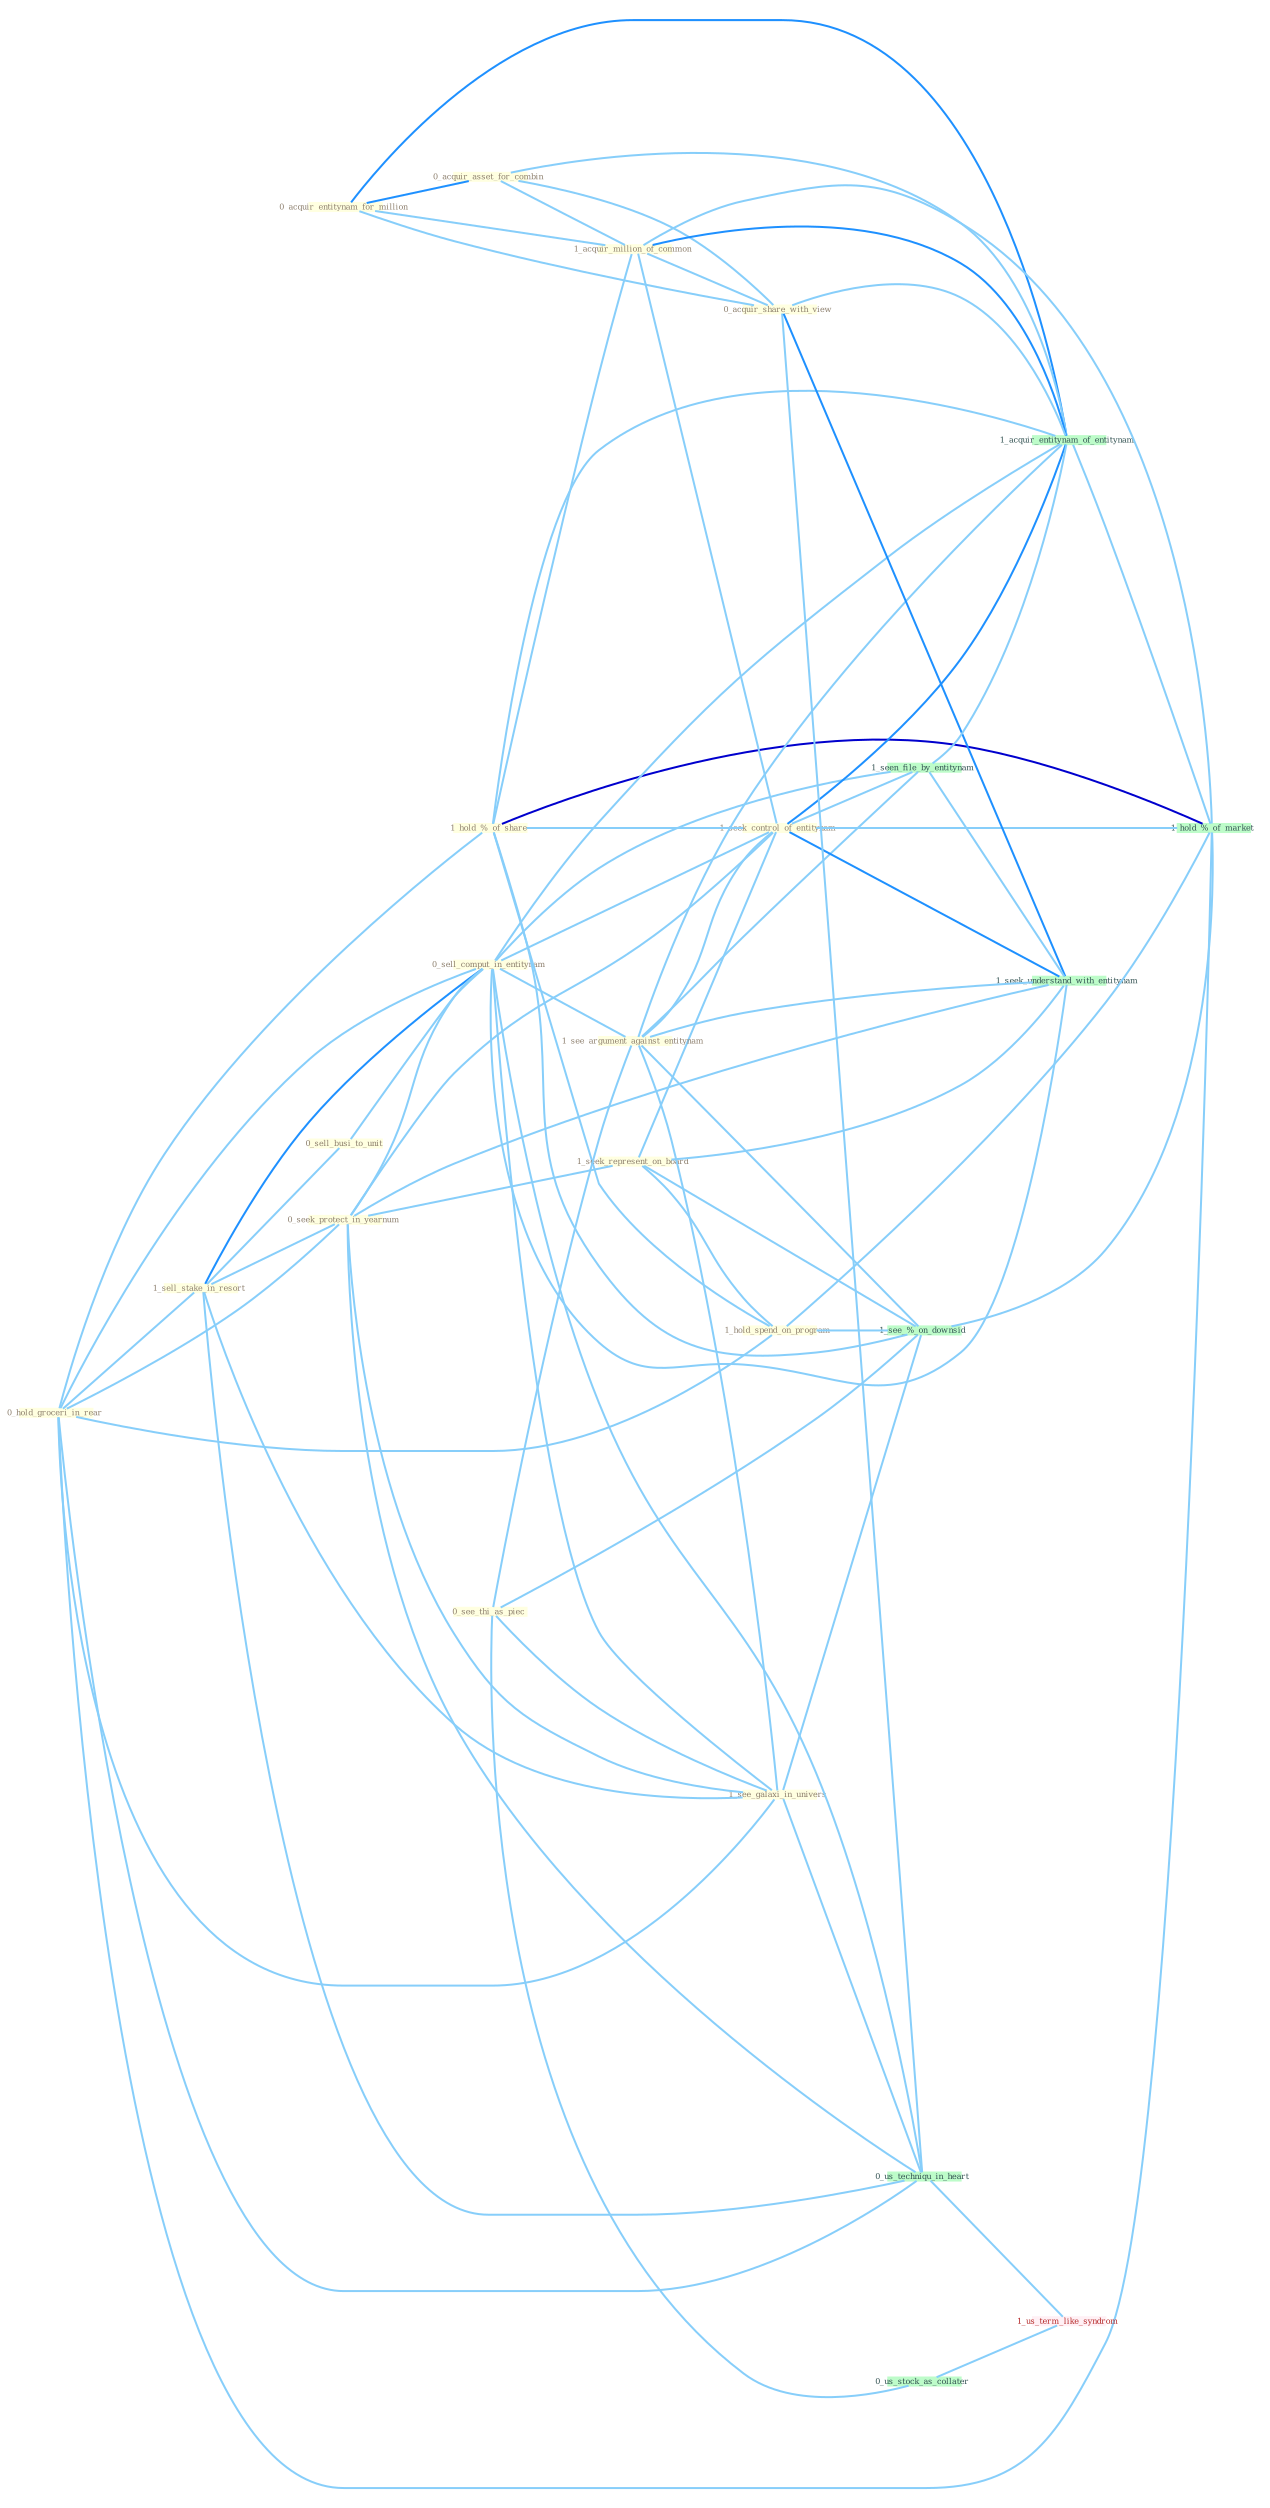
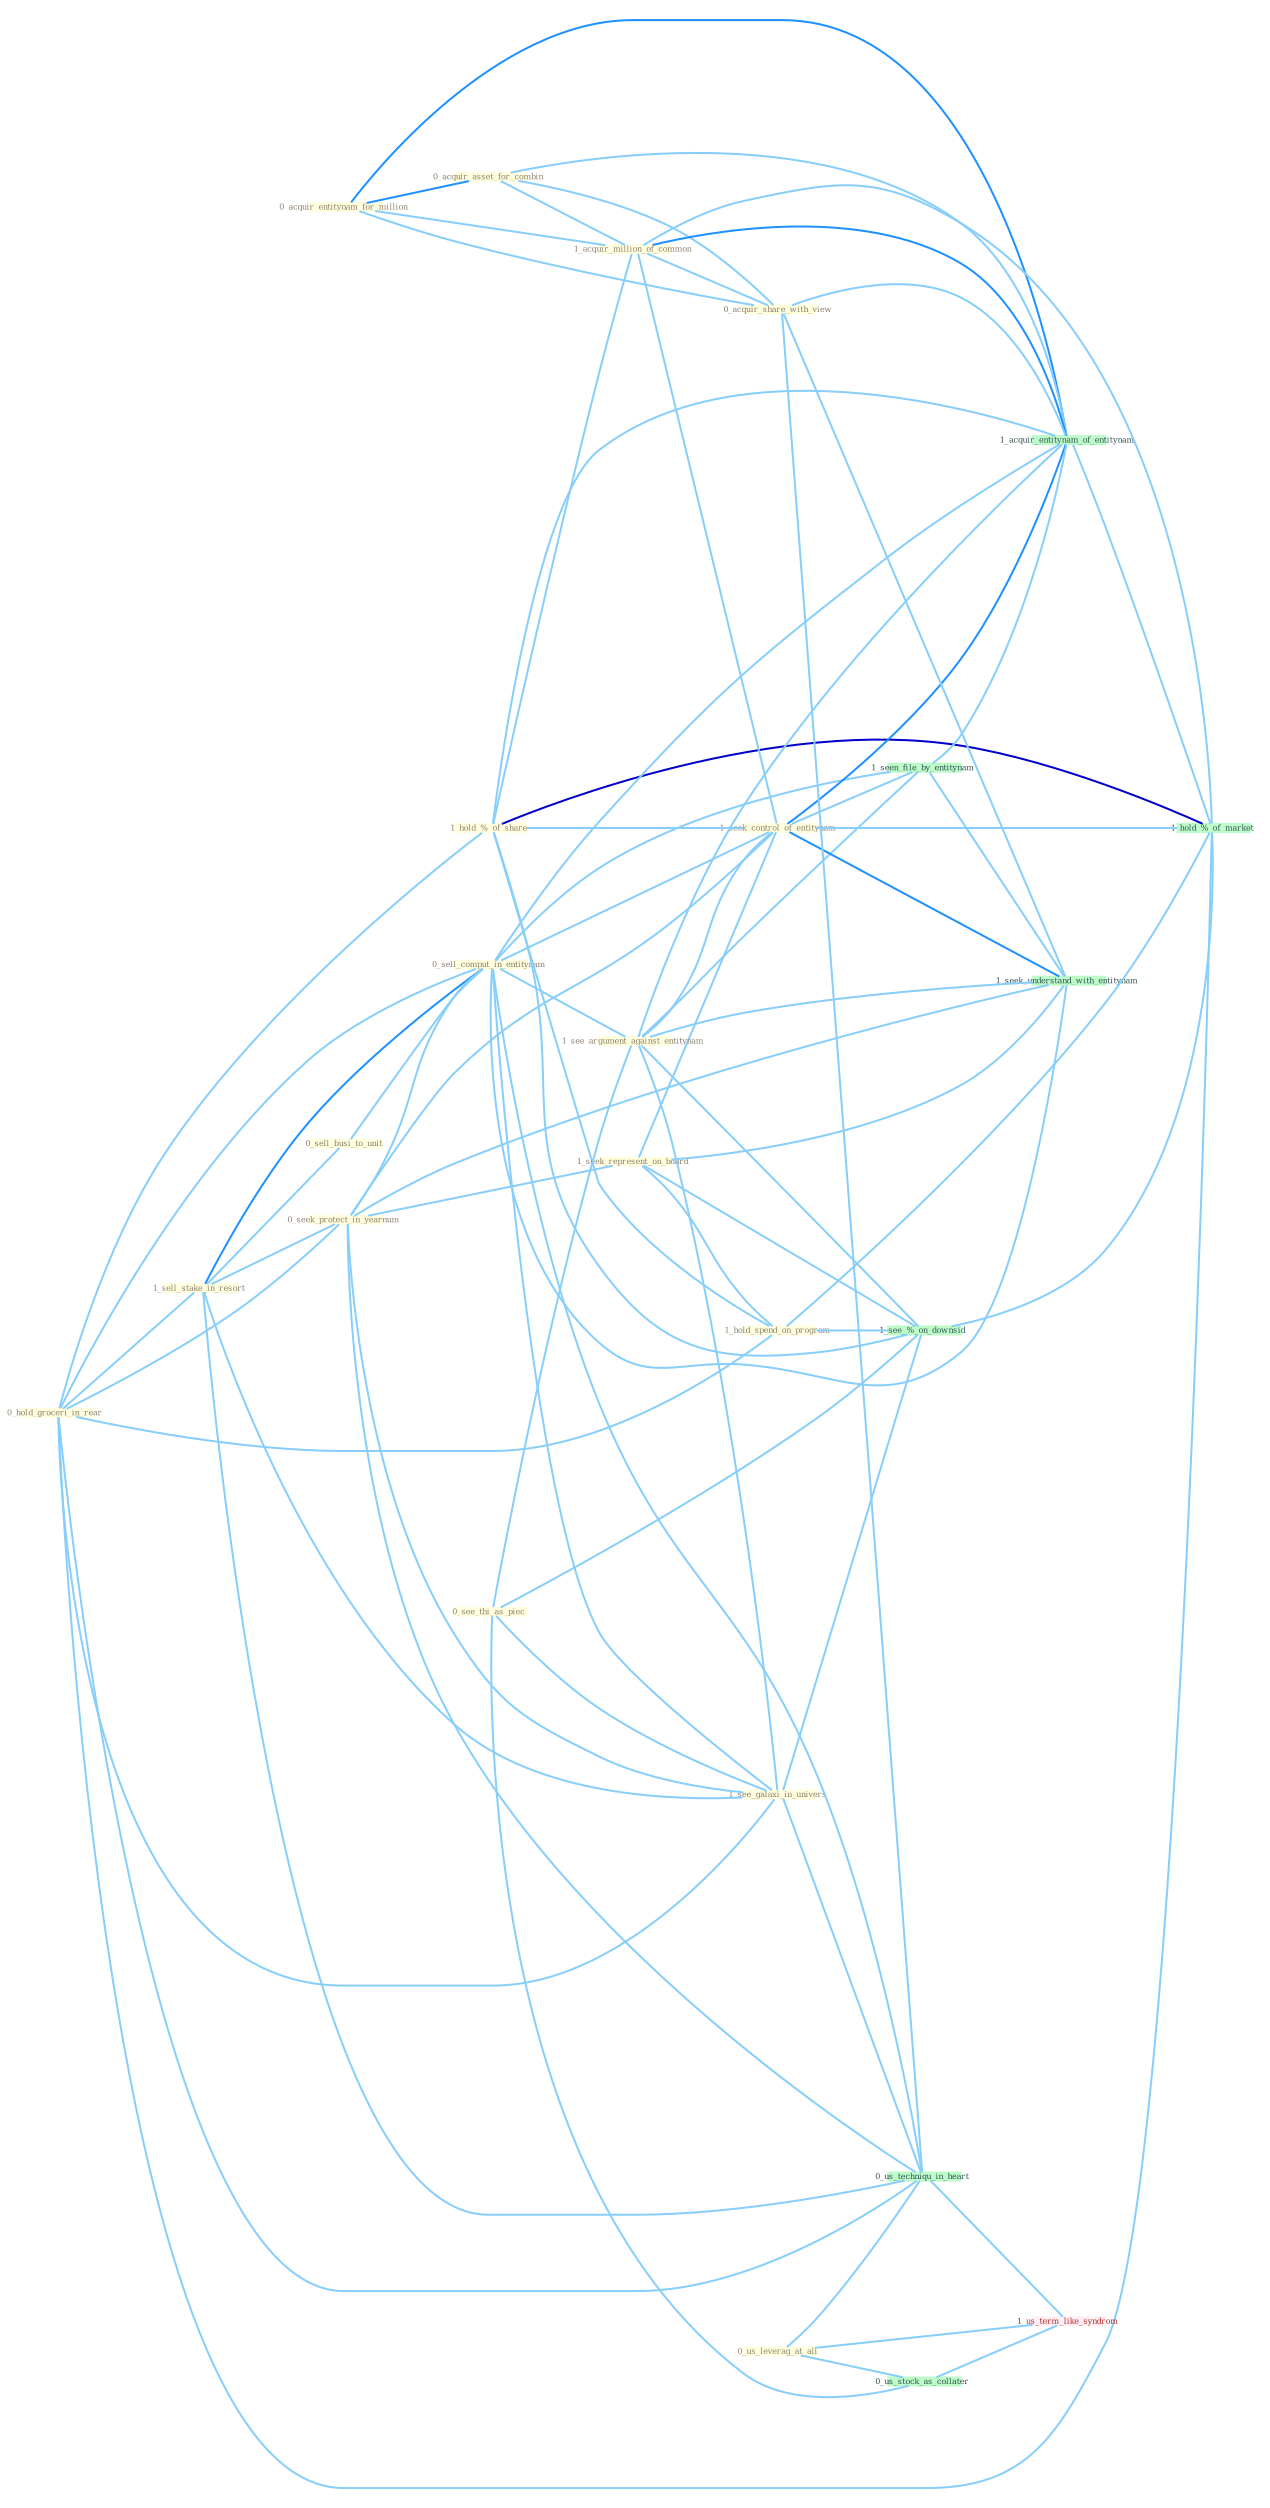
  graph {
    rankdir=LR
    node [color="#ffffe0" fixedsize=true fontcolor="#8b7d6b" fontsize=4 shape=polygon style=filled]
    edge [color="#87cefa" w=1]
    "0_hold_groceri_in_rear " [height=.06 width=.5]
    "1_hold_%_of_share " [height=.06 width=.5]
    "1_sell_stake_in_resort " [height=.06 width=.5]
    "0_seek_protect_in_yearnum " [height=.06 width=.5]
    "1_seek_represent_on_board " [height=.06 width=.5]
    "0_acquir_entitynam_for_million " [height=.06 width=.5]
    "0_see_thi_as_piec " [height=.06 width=.5]
    "0_sell_busi_to_unit " [height=.06 width=.5]
    "0_sell_comput_in_entitynam " [height=.06 width=.5]
    "1_hold_spend_on_program " [height=.06 width=.5]
    "1_see_argument_against_entitynam " [height=.06 width=.5]
    "0_acquir_asset_for_combin " [height=.06 width=.5]
+   "0_us_leverag_at_all " [height=.06 width=.5]
    "1_acquir_million_of_common " [height=.06 width=.5]
    "1_see_galaxi_in_univers " [height=.06 width=.5]
    "1_seek_control_of_entitynam " [height=.06 width=.5]
    "0_acquir_share_with_view " [height=.06 width=.5]
    "1_us_term_like_syndrom " [color="#fff0f5" fontcolor="#b22222" height=.06 width=.5]
    "0_us_techniqu_in_heart " [color="#BDFCC9" fontcolor="#2f4f4f" height=.06 width=.5]
    "1_hold_%_of_market " [color="#BDFCC9" fontcolor="#2f4f4f" height=.06 width=.5]
    "1_acquir_entitynam_of_entitynam " [color="#BDFCC9" fontcolor="#2f4f4f" height=.06 width=.5]
    "1_see_%_on_downsid " [color="#BDFCC9" fontcolor="#2f4f4f" height=.06 width=.5]
    "1_seek_understand_with_entitynam " [color="#BDFCC9" fontcolor="#2f4f4f" height=.06 width=.5]
    "0_us_stock_as_collater " [color="#BDFCC9" fontcolor="#2f4f4f" height=.06 width=.5]
    "1_seen_file_by_entitynam " [color="#BDFCC9" fontcolor="#2f4f4f" height=.06 width=.5]
    subgraph sub_1 {
      "0_hold_groceri_in_rear "
      "1_hold_%_of_share "
      "1_sell_stake_in_resort "
      "0_seek_protect_in_yearnum "
      "1_seek_represent_on_board "
      "0_acquir_entitynam_for_million "
      "0_see_thi_as_piec "
      "0_sell_busi_to_unit "
      "0_sell_comput_in_entitynam "
      "1_hold_spend_on_program "
      "1_see_argument_against_entitynam "
      "0_acquir_asset_for_combin "
+     "0_us_leverag_at_all "
      "1_acquir_million_of_common "
      "1_see_galaxi_in_univers "
      "1_seek_control_of_entitynam "
      "0_acquir_share_with_view "
    }
    subgraph sub_2 {
      "1_us_term_like_syndrom "
    }
    "0_hold_groceri_in_rear " -- "1_hold_%_of_share "
    "0_hold_groceri_in_rear " -- "1_sell_stake_in_resort "
    "0_hold_groceri_in_rear " -- "0_seek_protect_in_yearnum "
    "0_hold_groceri_in_rear " -- "0_sell_comput_in_entitynam "
    "0_hold_groceri_in_rear " -- "1_hold_spend_on_program "
    "0_hold_groceri_in_rear " -- "1_see_galaxi_in_univers "
    "0_hold_groceri_in_rear " -- "0_us_techniqu_in_heart "
    "0_hold_groceri_in_rear " -- "1_hold_%_of_market "
    "1_hold_%_of_share " -- "1_hold_spend_on_program "
    "1_hold_%_of_share " -- "1_acquir_million_of_common "
    "1_hold_%_of_share " -- "1_seek_control_of_entitynam "
    "1_hold_%_of_share " -- "1_hold_%_of_market " [color="#0000cd" w=3]
    "1_hold_%_of_share " -- "1_acquir_entitynam_of_entitynam "
    "1_hold_%_of_share " -- "1_see_%_on_downsid "
    "1_sell_stake_in_resort " -- "0_seek_protect_in_yearnum "
    "1_sell_stake_in_resort " -- "0_sell_busi_to_unit "
    "1_sell_stake_in_resort " -- "0_sell_comput_in_entitynam " [color="#1e90ff" w=2]
    "1_sell_stake_in_resort " -- "1_see_galaxi_in_univers "
    "1_sell_stake_in_resort " -- "0_us_techniqu_in_heart "
    "0_seek_protect_in_yearnum " -- "1_seek_represent_on_board "
    "0_seek_protect_in_yearnum " -- "0_sell_comput_in_entitynam "
    "0_seek_protect_in_yearnum " -- "1_see_galaxi_in_univers "
    "0_seek_protect_in_yearnum " -- "1_seek_control_of_entitynam "
    "0_seek_protect_in_yearnum " -- "0_us_techniqu_in_heart "
    "0_seek_protect_in_yearnum " -- "1_seek_understand_with_entitynam "
    "1_seek_represent_on_board " -- "1_hold_spend_on_program "
    "1_seek_represent_on_board " -- "1_seek_control_of_entitynam "
    "1_seek_represent_on_board " -- "1_see_%_on_downsid "
    "1_seek_represent_on_board " -- "1_seek_understand_with_entitynam "
    "0_acquir_entitynam_for_million " -- "0_acquir_asset_for_combin " [color="#1e90ff" w=2]
    "0_acquir_entitynam_for_million " -- "1_acquir_million_of_common "
    "0_acquir_entitynam_for_million " -- "0_acquir_share_with_view "
    "0_acquir_entitynam_for_million " -- "1_acquir_entitynam_of_entitynam " [color="#1e90ff" w=2]
    "0_see_thi_as_piec " -- "1_see_argument_against_entitynam "
    "0_see_thi_as_piec " -- "1_see_galaxi_in_univers "
    "0_see_thi_as_piec " -- "1_see_%_on_downsid "
    "0_see_thi_as_piec " -- "0_us_stock_as_collater "
    "0_sell_busi_to_unit " -- "0_sell_comput_in_entitynam "
    "0_sell_comput_in_entitynam " -- "1_see_argument_against_entitynam "
    "0_sell_comput_in_entitynam " -- "1_see_galaxi_in_univers "
    "0_sell_comput_in_entitynam " -- "1_seek_control_of_entitynam "
    "0_sell_comput_in_entitynam " -- "0_us_techniqu_in_heart "
    "0_sell_comput_in_entitynam " -- "1_acquir_entitynam_of_entitynam "
    "0_sell_comput_in_entitynam " -- "1_seek_understand_with_entitynam "
    "0_sell_comput_in_entitynam " -- "1_seen_file_by_entitynam "
    "1_hold_spend_on_program " -- "1_hold_%_of_market "
    "1_hold_spend_on_program " -- "1_see_%_on_downsid "
    "1_see_argument_against_entitynam " -- "1_see_galaxi_in_univers "
    "1_see_argument_against_entitynam " -- "1_seek_control_of_entitynam "
    "1_see_argument_against_entitynam " -- "1_acquir_entitynam_of_entitynam "
    "1_see_argument_against_entitynam " -- "1_see_%_on_downsid "
    "1_see_argument_against_entitynam " -- "1_seek_understand_with_entitynam "
    "1_see_argument_against_entitynam " -- "1_seen_file_by_entitynam "
    "0_acquir_asset_for_combin " -- "1_acquir_million_of_common "
    "0_acquir_asset_for_combin " -- "0_acquir_share_with_view "
    "0_acquir_asset_for_combin " -- "1_acquir_entitynam_of_entitynam "
+   "0_us_leverag_at_all " -- "1_us_term_like_syndrom "
+   "0_us_leverag_at_all " -- "0_us_techniqu_in_heart "
+   "0_us_leverag_at_all " -- "0_us_stock_as_collater "
    "1_acquir_million_of_common " -- "1_seek_control_of_entitynam "
    "1_acquir_million_of_common " -- "0_acquir_share_with_view "
    "1_acquir_million_of_common " -- "1_hold_%_of_market "
    "1_acquir_million_of_common " -- "1_acquir_entitynam_of_entitynam " [color="#1e90ff" w=2]
    "1_see_galaxi_in_univers " -- "0_us_techniqu_in_heart "
    "1_see_galaxi_in_univers " -- "1_see_%_on_downsid "
    "1_seek_control_of_entitynam " -- "1_hold_%_of_market "
    "1_seek_control_of_entitynam " -- "1_acquir_entitynam_of_entitynam " [color="#1e90ff" w=2]
    "1_seek_control_of_entitynam " -- "1_seek_understand_with_entitynam " [color="#1e90ff" w=2]
    "1_seek_control_of_entitynam " -- "1_seen_file_by_entitynam "
    "0_acquir_share_with_view " -- "0_us_techniqu_in_heart "
    "0_acquir_share_with_view " -- "1_acquir_entitynam_of_entitynam "
-   "0_acquir_share_with_view " -- "1_seek_understand_with_entitynam " [color="#1e90ff"]
+   "0_acquir_share_with_view " -- "1_seek_understand_with_entitynam "
    "0_us_techniqu_in_heart " -- "1_us_term_like_syndrom "
    "1_acquir_entitynam_of_entitynam " -- "1_hold_%_of_market "
    "1_see_%_on_downsid " -- "1_hold_%_of_market "
    "0_us_stock_as_collater " -- "1_us_term_like_syndrom "
    "1_seen_file_by_entitynam " -- "1_acquir_entitynam_of_entitynam "
    "1_seen_file_by_entitynam " -- "1_seek_understand_with_entitynam "
  }
